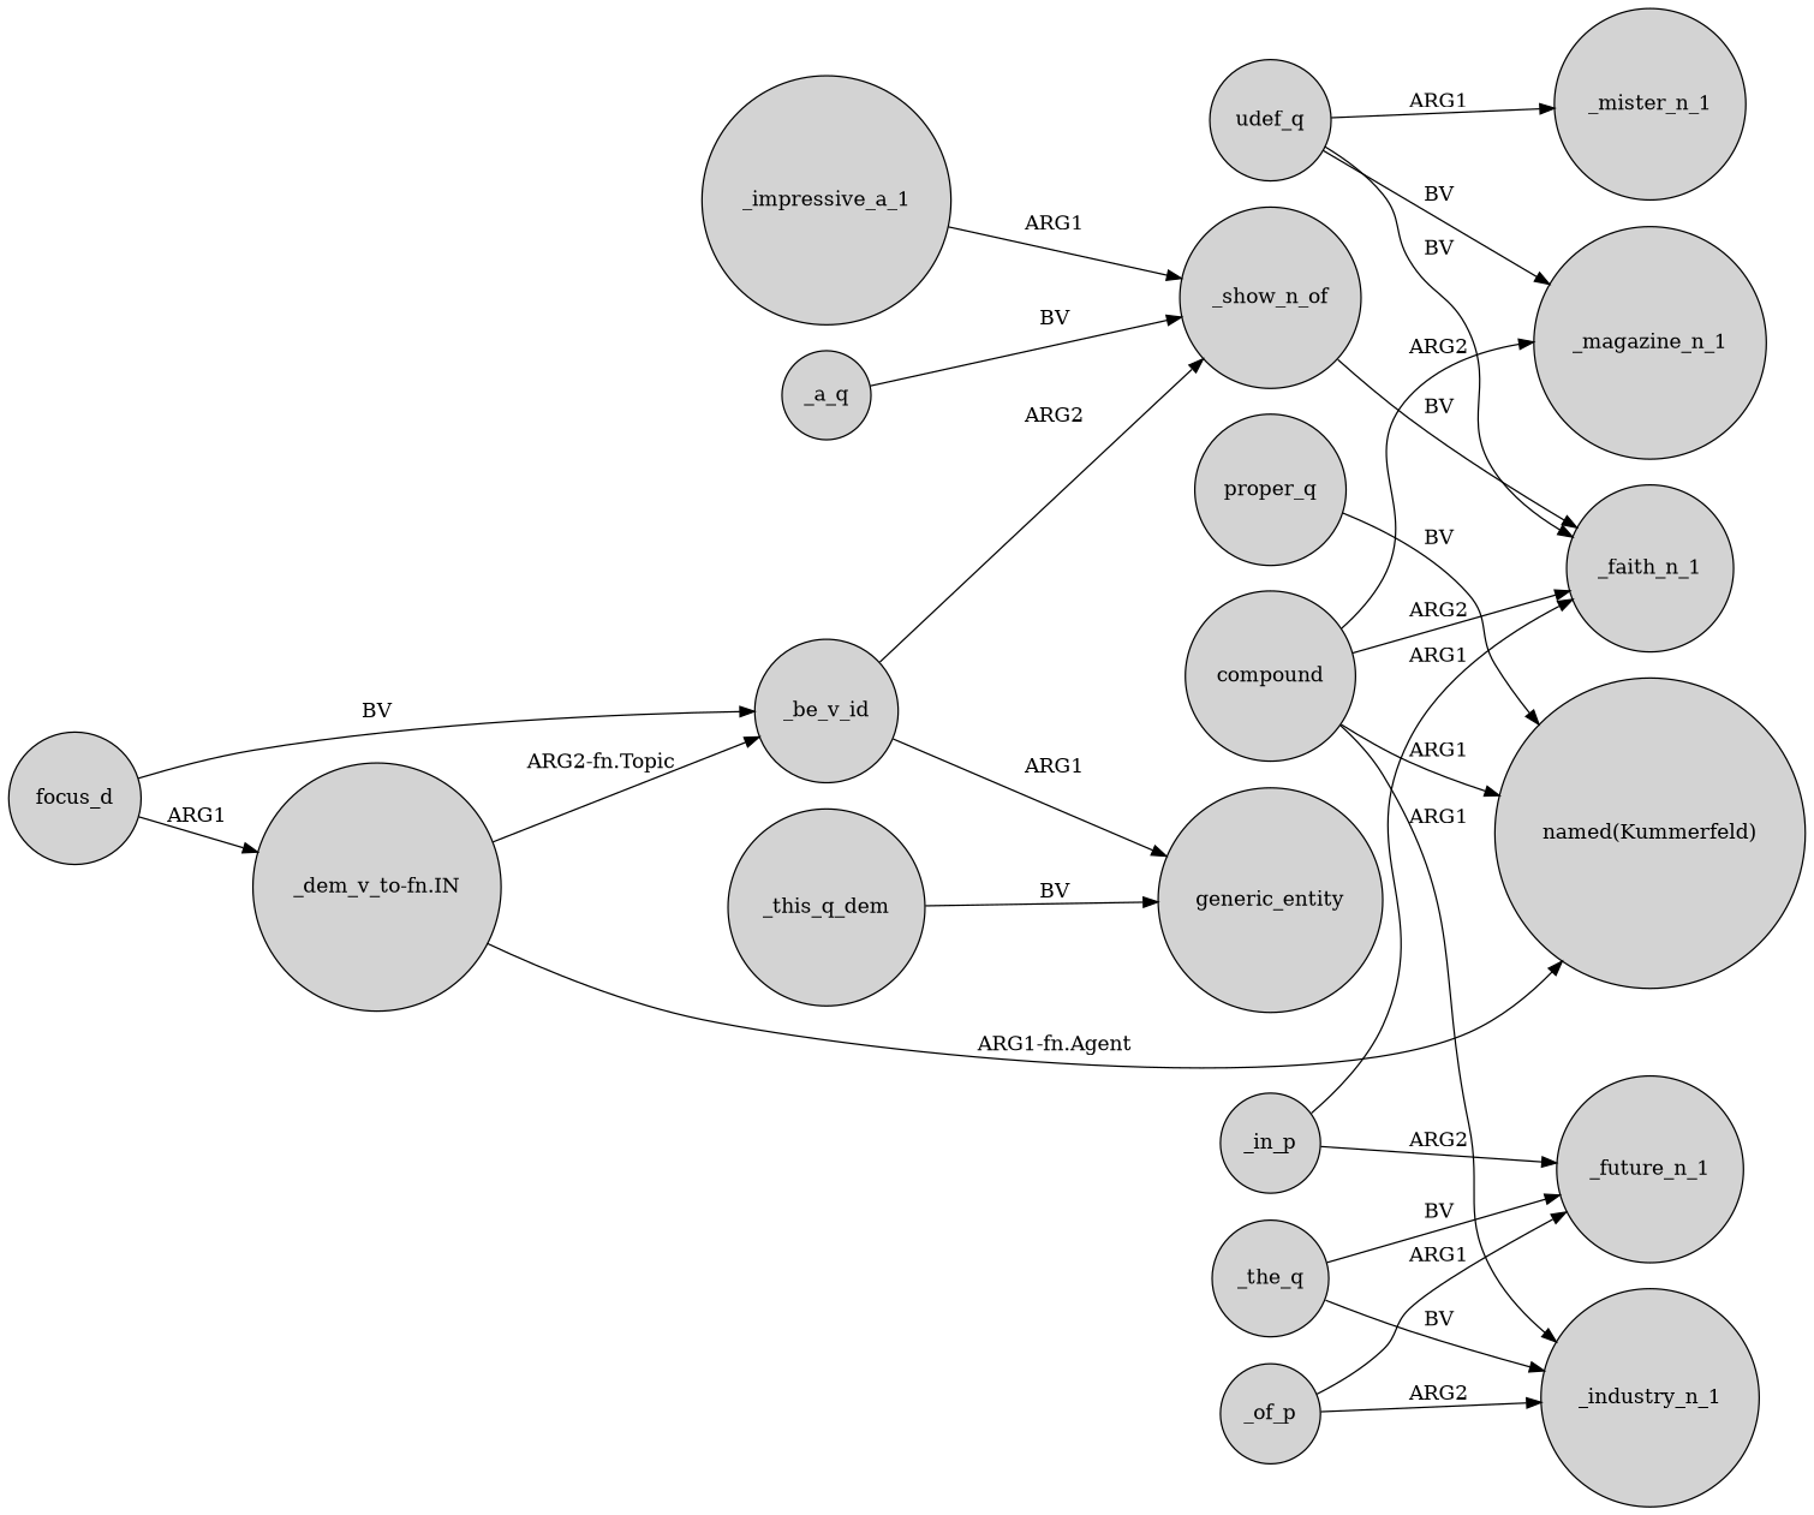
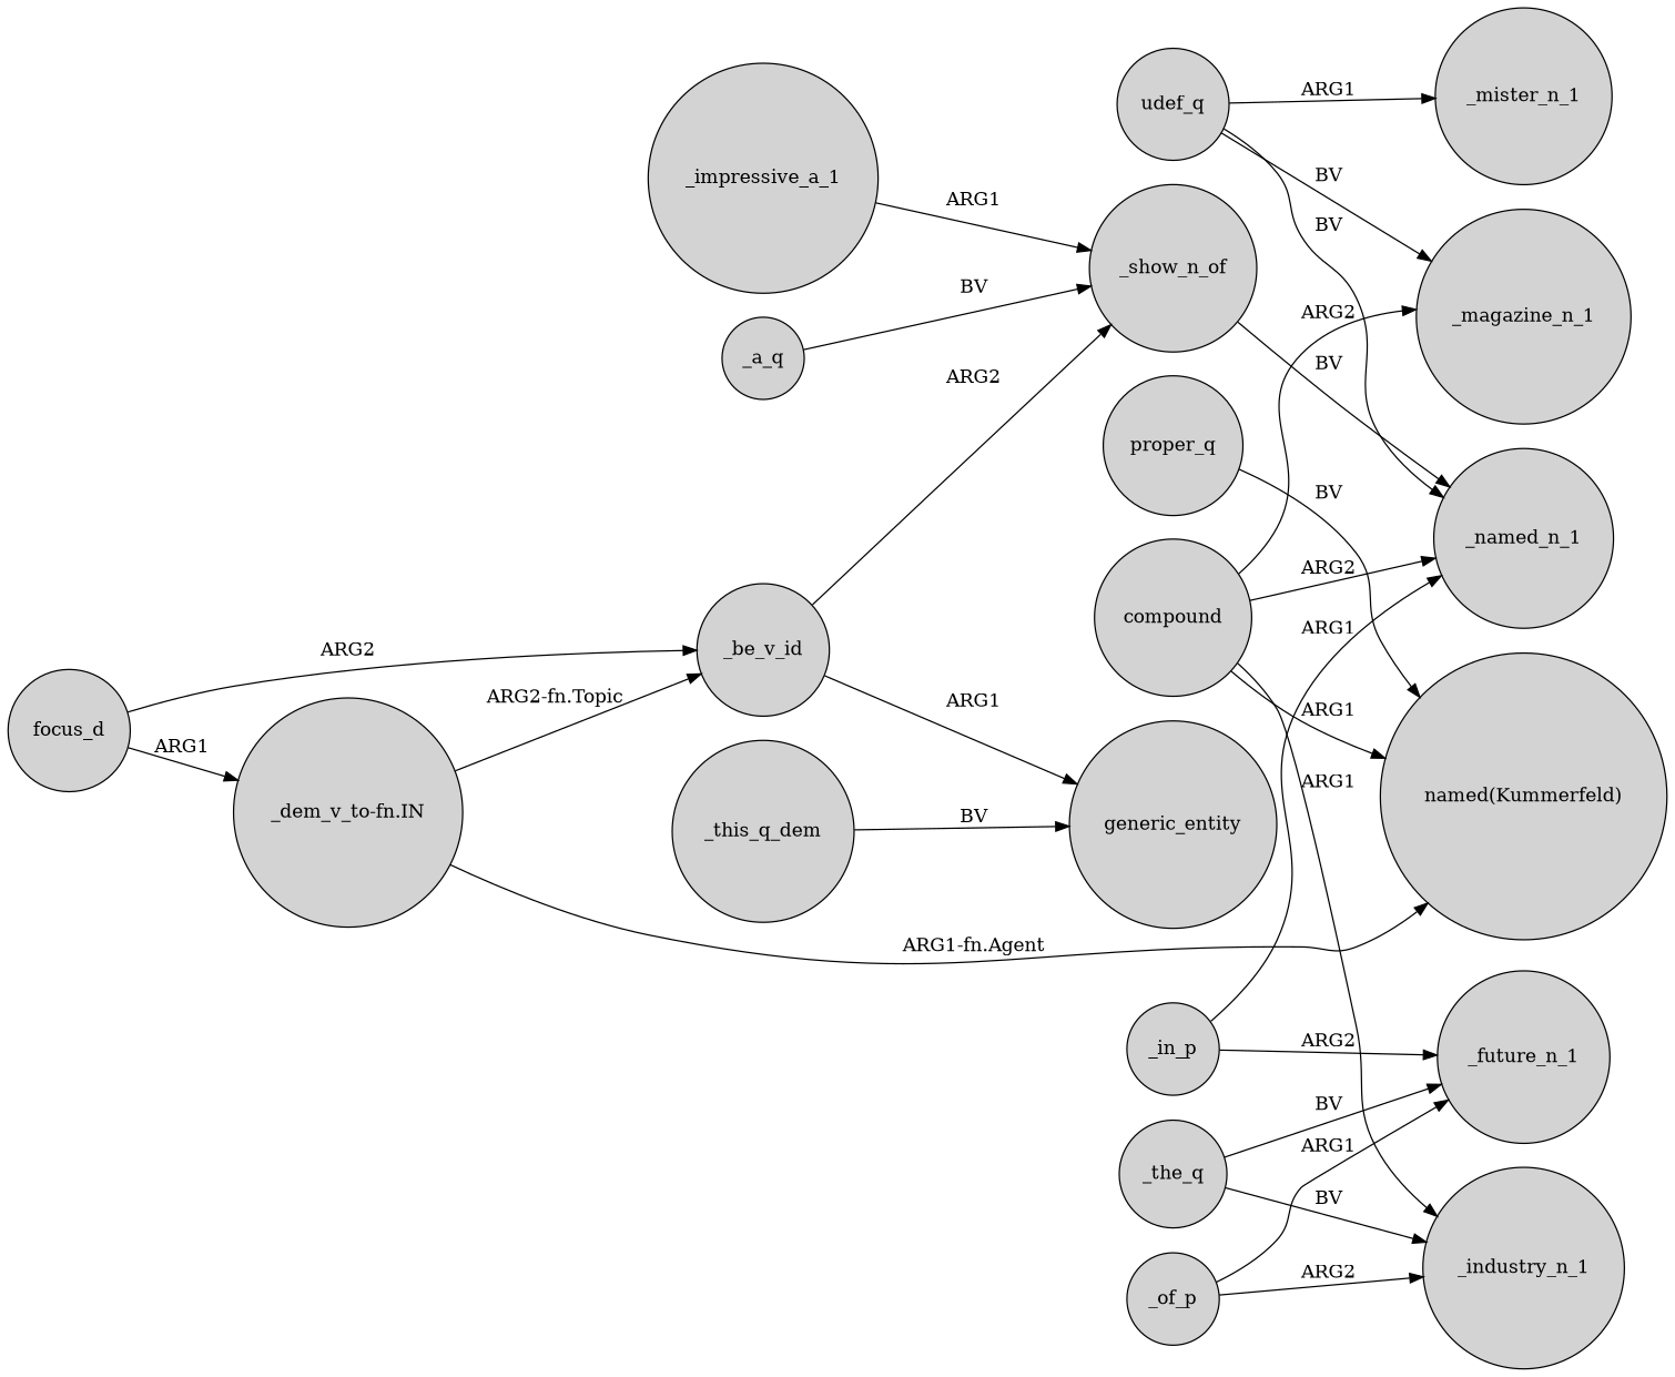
  digraph {
    rankdir=LR
    node [shape=circle style=filled]
    focus_d
    _be_v_id
    n3 [label="_dem_v_to-fn.IN"]
    _show_n_of
    generic_entity
    "named(Kummerfeld)"
-   _faith_n_1
+   _faith_n_1 [label=_named_n_1]
    udef_q
    _mister_n_1
    _magazine_n_1
    compound
    _industry_n_1
    proper_q
    _in_p
    _future_n_1
    _impressive_a_1
    _the_q
    _of_p
    _a_q
    _this_q_dem
-   focus_d -> _be_v_id [label=BV]
+   focus_d -> _be_v_id [label=ARG2]
    focus_d -> n3 [label=ARG1]
    _be_v_id -> _show_n_of [label=ARG2]
    _be_v_id -> generic_entity [label=ARG1]
    n3 -> _be_v_id [label="ARG2-fn.Topic"]
    n3 -> "named(Kummerfeld)" [label="ARG1-fn.Agent"]
    _show_n_of -> _faith_n_1 [label=BV]
    udef_q -> _faith_n_1 [label=BV]
    udef_q -> _mister_n_1 [label=ARG1]
    udef_q -> _magazine_n_1 [label=BV]
    compound -> "named(Kummerfeld)" [label=ARG1]
    compound -> _faith_n_1 [label=ARG2]
    compound -> _magazine_n_1 [label=ARG2]
    compound -> _industry_n_1 [label=ARG1]
    proper_q -> "named(Kummerfeld)" [label=BV]
    _in_p -> _faith_n_1 [label=ARG1]
    _in_p -> _future_n_1 [label=ARG2]
    _impressive_a_1 -> _show_n_of [label=ARG1]
    _the_q -> _industry_n_1 [label=BV]
    _the_q -> _future_n_1 [label=BV]
    _of_p -> _industry_n_1 [label=ARG2]
    _of_p -> _future_n_1 [label=ARG1]
    _a_q -> _show_n_of [label=BV]
    _this_q_dem -> generic_entity [label=BV]
  }
